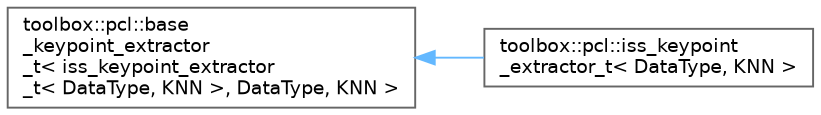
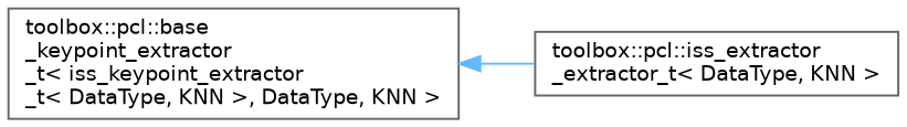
  digraph {
    rankdir=LR
    node [color=grey40 fillcolor=white fontname=Helvetica fontsize=10 shape=box style=filled]
    n1 [height=0.2 label="toolbox::pcl::base\l_keypoint_extractor\l_t\< iss_keypoint_extractor\l_t\< DataType, KNN \>, DataType, KNN \>" width=0.4]
-   n2 [height=0.2 label="toolbox::pcl::iss_keypoint\l_extractor_t\< DataType, KNN \>" width=0.4]
+   n2 [height=0.2 label="toolbox::pcl::iss_extractor\l_extractor_t\< DataType, KNN \>" width=0.4]
    n1 -> n2 [color=steelblue1 dir=back fontname=Helvetica fontsize=10 labelfontname=Helvetica labelfontsize=10 style=solid]
  }
